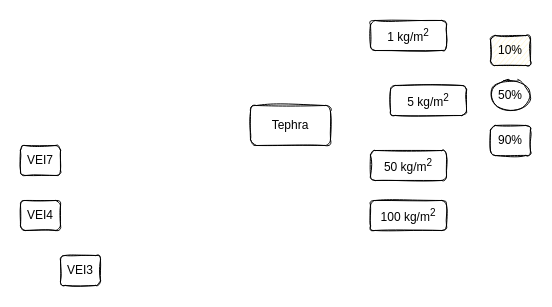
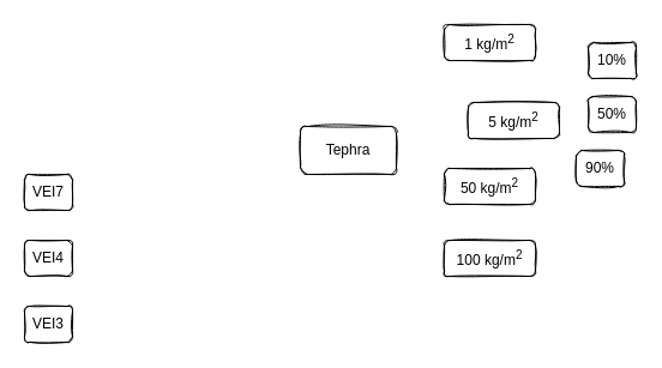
  <mxCell id="0" />
  <mxCell id="1" parent="0" />
  <mxCell id="2" value="Tephra" style="rounded=1;whiteSpace=wrap;html=1;sketch=1;" parent="1" vertex="1"><mxGeometry x="250" y="105" width="80" height="40" as="geometry" /></mxCell>
  <mxCell id="3" value="VEI7" style="rounded=1;whiteSpace=wrap;html=1;sketch=1;" parent="1" vertex="1"><mxGeometry x="20" y="145" width="40" height="30" as="geometry" /></mxCell>
  <mxCell id="4" value="VEI4" style="rounded=1;whiteSpace=wrap;html=1;sketch=1;" vertex="1" parent="1"><mxGeometry x="20" y="200" width="40" height="30" as="geometry" /></mxCell>
- <mxCell id="5" value="VEI3" style="rounded=1;whiteSpace=wrap;html=1;sketch=1;" vertex="1" parent="1"><mxGeometry x="60" y="255" width="40" height="30" as="geometry" /></mxCell>
+ <mxCell id="5" value="VEI3" style="rounded=1;whiteSpace=wrap;html=1;sketch=1;" vertex="1" parent="1"><mxGeometry x="20" y="255" width="40" height="30" as="geometry" /></mxCell>
  <mxCell id="6" value="1 kg/m&lt;sup&gt;2&lt;/sup&gt;" style="rounded=1;whiteSpace=wrap;html=1;sketch=1;" vertex="1" parent="1"><mxGeometry x="370" y="20" width="76" height="30" as="geometry" /></mxCell>
  <mxCell id="7" value="5 kg/m&lt;sup&gt;2&lt;/sup&gt;" style="rounded=1;whiteSpace=wrap;html=1;sketch=1;" vertex="1" parent="1"><mxGeometry x="390" y="85" width="76" height="30" as="geometry" /></mxCell>
- <mxCell id="8" value="50 kg/m&lt;sup&gt;2&lt;/sup&gt;" style="rounded=1;whiteSpace=wrap;html=1;sketch=1;" vertex="1" parent="1"><mxGeometry x="370" y="150" width="76" height="30" as="geometry" /></mxCell>
+ <mxCell id="8" value="50 kg/m&lt;sup&gt;2&lt;/sup&gt;" style="rounded=1;whiteSpace=wrap;html=1;sketch=1;" vertex="1" parent="1"><mxGeometry x="370" y="140" width="76" height="30" as="geometry" /></mxCell>
  <mxCell id="9" value="100 kg/m&lt;sup&gt;2&lt;/sup&gt;" style="rounded=1;whiteSpace=wrap;html=1;sketch=1;" vertex="1" parent="1"><mxGeometry x="370" y="200" width="76" height="30" as="geometry" /></mxCell>
- <mxCell id="10" value="50%" style="ellipse;whiteSpace=wrap;html=1;sketch=1;" vertex="1" parent="1"><mxGeometry x="490" y="80" width="40" height="30" as="geometry" /></mxCell>
- <mxCell id="11" value="10%" style="rounded=1;whiteSpace=wrap;html=1;sketch=1;fillColor=#fff2cc;" vertex="1" parent="1"><mxGeometry x="490" y="35" width="40" height="30" as="geometry" /></mxCell>
- <mxCell id="12" value="90%" style="rounded=1;whiteSpace=wrap;html=1;sketch=1;" vertex="1" parent="1"><mxGeometry x="490" y="125" width="40" height="30" as="geometry" /></mxCell>
+ <mxCell id="10" value="50%" style="rounded=1;whiteSpace=wrap;html=1;sketch=1;" vertex="1" parent="1"><mxGeometry x="490" y="80" width="40" height="30" as="geometry" /></mxCell>
+ <mxCell id="11" value="10%" style="rounded=1;whiteSpace=wrap;html=1;sketch=1;" vertex="1" parent="1"><mxGeometry x="490" y="35" width="40" height="30" as="geometry" /></mxCell>
+ <mxCell id="12" value="90%" style="rounded=1;whiteSpace=wrap;html=1;sketch=1;" vertex="1" parent="1"><mxGeometry x="480" y="125" width="40" height="30" as="geometry" /></mxCell>
